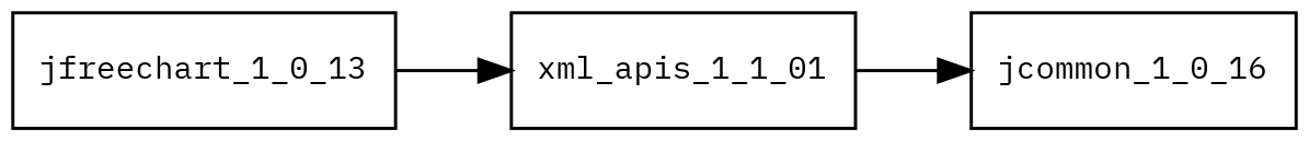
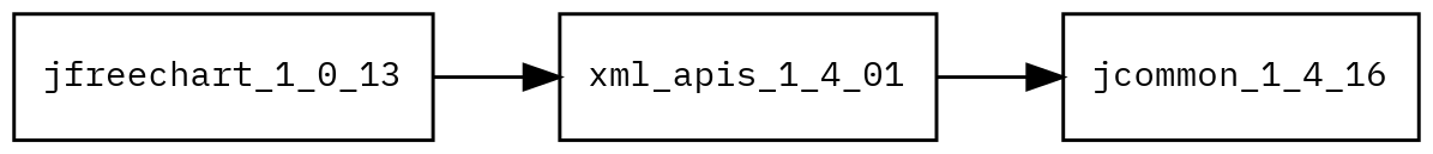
  digraph {
    fontname="IBM Plex Mono"
    rankdir=LR
    node [fontname="IBM Plex Mono" fontsize=10.0 shape=box]
    edge [fontname="IBM Plex Mono"]
    jfreechart_1_0_13
-   xml_apis_1_4_01 [label=xml_apis_1_1_01]
-   jcommon_1_0_16
+   xml_apis_1_4_01
+   jcommon_1_0_16 [label=jcommon_1_4_16]
    jfreechart_1_0_13 -> xml_apis_1_4_01
    xml_apis_1_4_01 -> jcommon_1_0_16
  }
